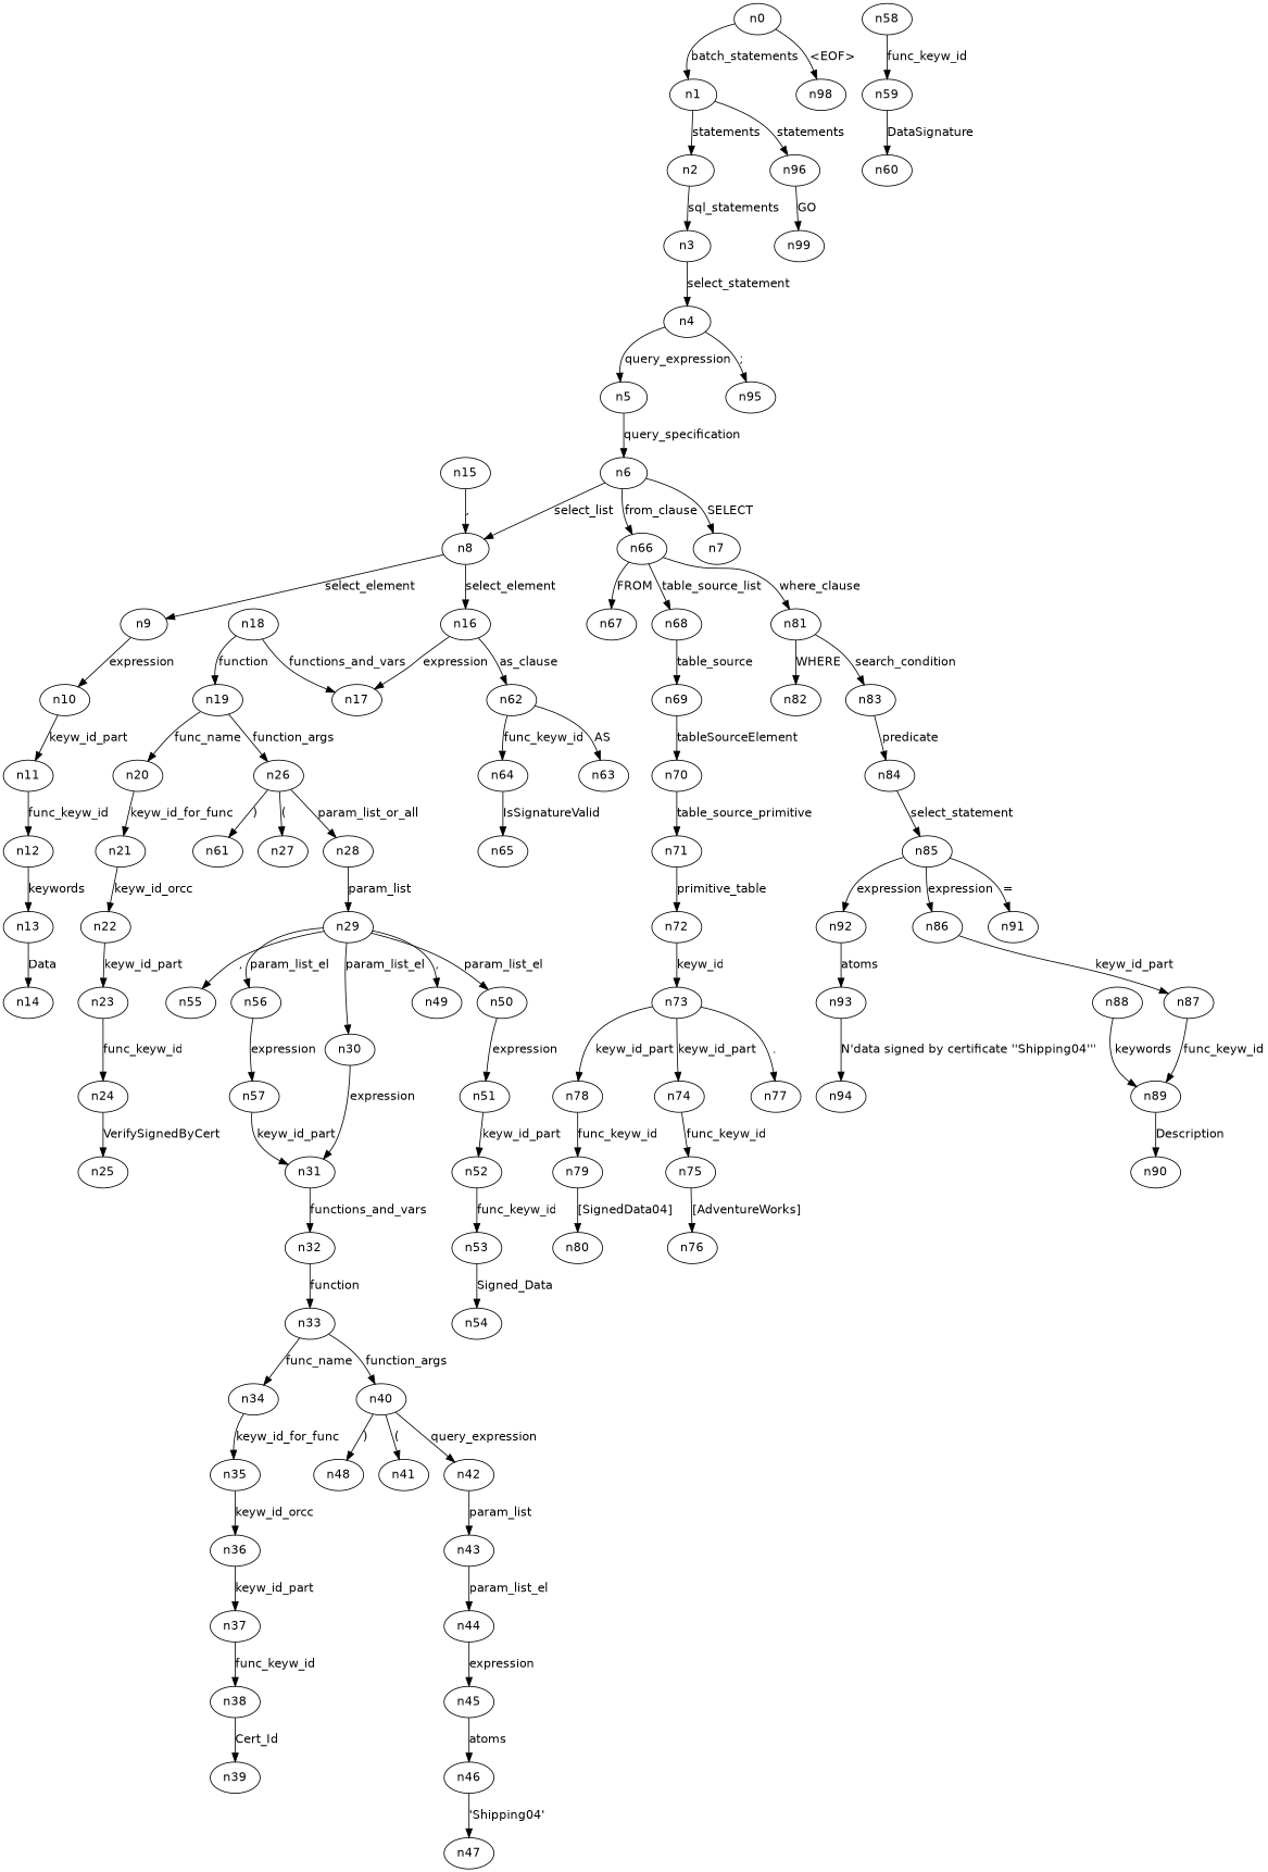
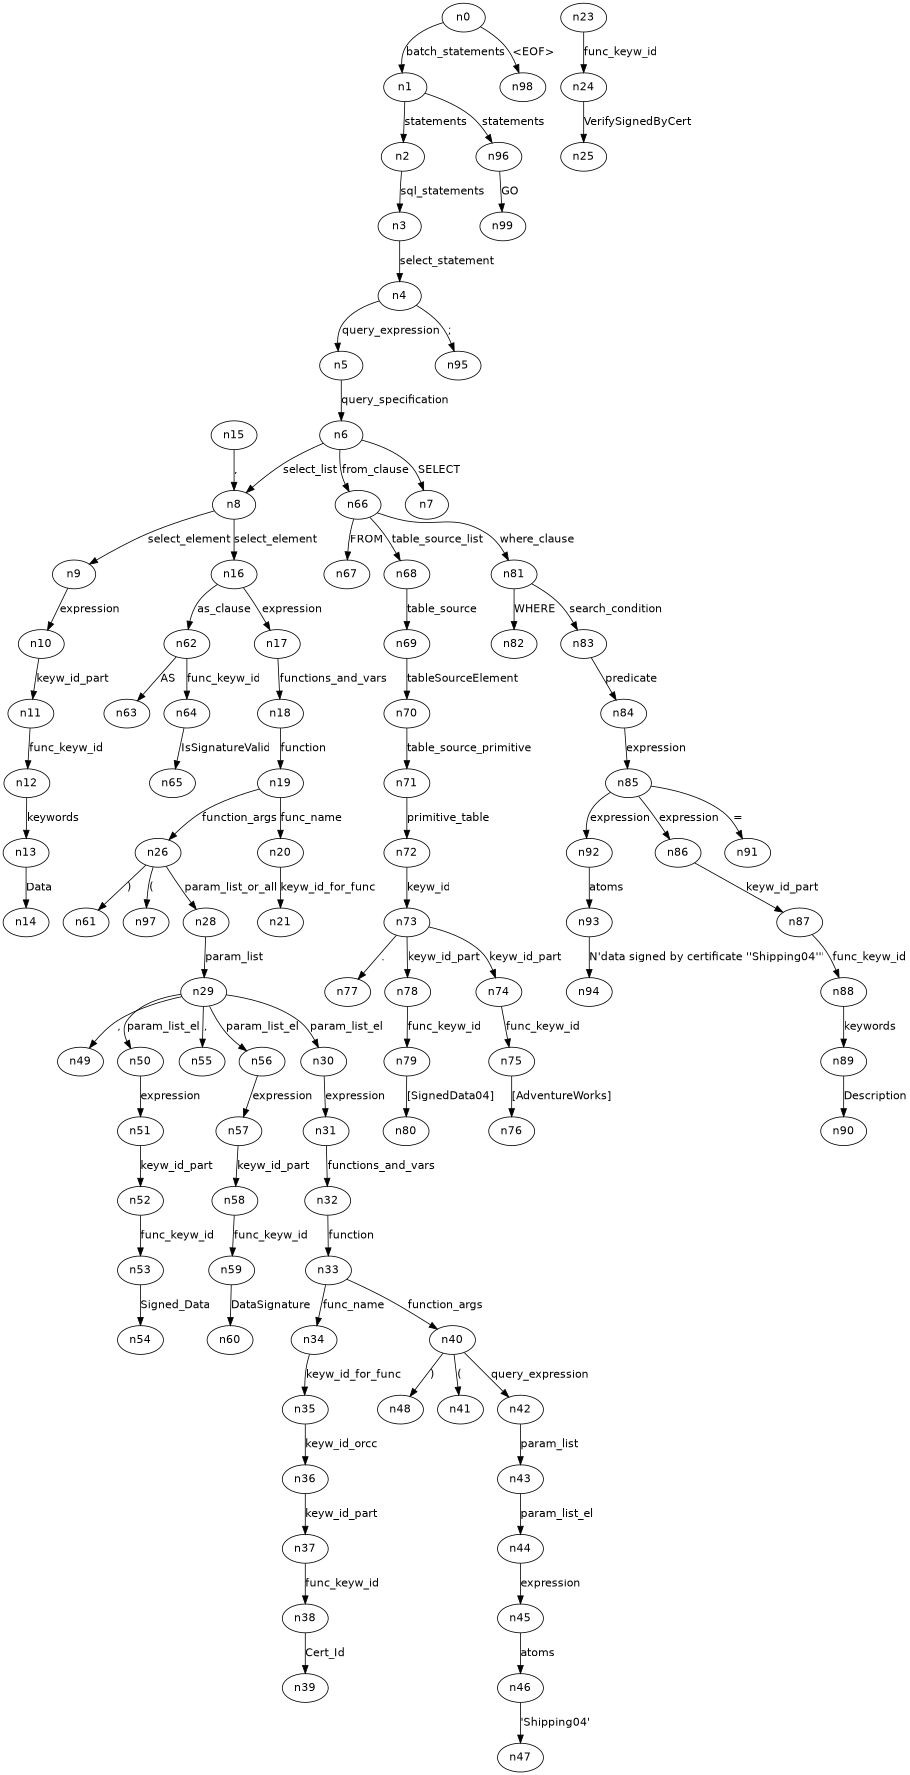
  digraph {
    fontname="DejaVu Sans"
    node [fontname="DejaVu Sans"]
    edge [fontname="DejaVu Sans"]
    n0
    n1
    n98
    n2
    n96
    n3
    n97 [label=n99]
    n4
    n5
    n95
    n6
    n7
    n8
    n66
    n9
    n16
    n81
    n67
    n68
    n82
    n83
    n10
    n15
    n17
    n62
    n11
    n12
    n13
    n14
    n18
    n63
    n64
    n19
    n20
    n26
    n21
-   n27
+   n27 [label=n97]
    n28
    n61
-   n22
    n23
    n24
    n25
    n29
    n30
    n49
    n50
    n55
    n56
    n31
    n51
    n57
    n32
    n33
    n34
    n40
    n35
    n41
    n42
    n48
    n36
    n37
    n38
    n39
    n43
    n44
    n45
    n46
    n47
    n52
    n53
    n54
    n58
    n59
    n60
    n65
    n69
    n70
    n71
    n72
    n73
    n74
    n77
    n78
    n75
    n79
    n76
    n80
    n84
    n85
    n86
    n91
    n92
    n87
    n93
    n88
    n89
    n90
    n94
    n0 -> n1 [label=batch_statements]
    n0 -> n98 [label="<EOF>"]
    n1 -> n2 [label=statements]
    n1 -> n96 [label=statements]
    n2 -> n3 [label=sql_statements]
    n96 -> n97 [label=GO]
    n3 -> n4 [label=select_statement]
    n4 -> n5 [label=query_expression]
    n4 -> n95 [label=";"]
    n5 -> n6 [label=query_specification]
    n6 -> n7 [label=SELECT]
    n6 -> n8 [label=select_list]
    n6 -> n66 [label=from_clause]
    n8 -> n9 [label=select_element]
    n8 -> n16 [label=select_element]
    n66 -> n81 [label=where_clause]
    n66 -> n67 [label=FROM]
    n66 -> n68 [label=table_source_list]
    n9 -> n10 [label=expression]
    n16 -> n17 [label=expression]
    n16 -> n62 [label=as_clause]
    n81 -> n82 [label=WHERE]
    n81 -> n83 [label=search_condition]
    n68 -> n69 [label=table_source]
    n83 -> n84 [label=predicate]
    n10 -> n11 [label=keyw_id_part]
    n15 -> n8 [label=","]
-   n18 -> n17 [label=functions_and_vars]
+   n17 -> n18 [label=functions_and_vars]
    n62 -> n63 [label=AS]
    n62 -> n64 [label=func_keyw_id]
    n11 -> n12 [label=func_keyw_id]
    n12 -> n13 [label=keywords]
    n13 -> n14 [label=Data]
    n18 -> n19 [label=function]
    n64 -> n65 [label=IsSignatureValid]
    n19 -> n20 [label=func_name]
    n19 -> n26 [label=function_args]
    n20 -> n21 [label=keyw_id_for_func]
    n26 -> n27 [label="("]
    n26 -> n28 [label=param_list_or_all]
    n26 -> n61 [label=")"]
-   n21 -> n22 [label=keyw_id_orcc]
    n28 -> n29 [label=param_list]
-   n22 -> n23 [label=keyw_id_part]
    n23 -> n24 [label=func_keyw_id]
    n24 -> n25 [label=VerifySignedByCert]
    n29 -> n30 [label=param_list_el]
    n29 -> n49 [label=","]
    n29 -> n50 [label=param_list_el]
    n29 -> n55 [label=","]
    n29 -> n56 [label=param_list_el]
    n30 -> n31 [label=expression]
    n50 -> n51 [label=expression]
    n56 -> n57 [label=expression]
    n31 -> n32 [label=functions_and_vars]
    n51 -> n52 [label=keyw_id_part]
-   n57 -> n31 [label=keyw_id_part]
+   n57 -> n58 [label=keyw_id_part]
    n32 -> n33 [label=function]
    n33 -> n34 [label=func_name]
    n33 -> n40 [label=function_args]
    n34 -> n35 [label=keyw_id_for_func]
    n40 -> n41 [label="("]
    n40 -> n42 [label=query_expression]
    n40 -> n48 [label=")"]
    n35 -> n36 [label=keyw_id_orcc]
    n42 -> n43 [label=param_list]
    n36 -> n37 [label=keyw_id_part]
    n37 -> n38 [label=func_keyw_id]
    n38 -> n39 [label=Cert_Id]
    n43 -> n44 [label=param_list_el]
    n44 -> n45 [label=expression]
    n45 -> n46 [label=atoms]
    n46 -> n47 [label="'Shipping04'"]
    n52 -> n53 [label=func_keyw_id]
    n53 -> n54 [label=Signed_Data]
    n58 -> n59 [label=func_keyw_id]
    n59 -> n60 [label=DataSignature]
    n69 -> n70 [label=tableSourceElement]
    n70 -> n71 [label=table_source_primitive]
    n71 -> n72 [label=primitive_table]
    n72 -> n73 [label=keyw_id]
    n73 -> n74 [label=keyw_id_part]
    n73 -> n77 [label="."]
    n73 -> n78 [label=keyw_id_part]
    n74 -> n75 [label=func_keyw_id]
    n78 -> n79 [label=func_keyw_id]
    n75 -> n76 [label="[AdventureWorks]"]
    n79 -> n80 [label="[SignedData04]"]
-   n84 -> n85 [label=select_statement]
+   n84 -> n85 [label=expression]
    n85 -> n86 [label=expression]
    n85 -> n91 [label="="]
    n85 -> n92 [label=expression]
    n86 -> n87 [label=keyw_id_part]
    n92 -> n93 [label=atoms]
-   n87 -> n89 [label=func_keyw_id]
+   n87 -> n88 [label=func_keyw_id]
    n93 -> n94 [label="N'data signed by certificate ''Shipping04'''"]
    n88 -> n89 [label=keywords]
    n89 -> n90 [label=Description]
  }
